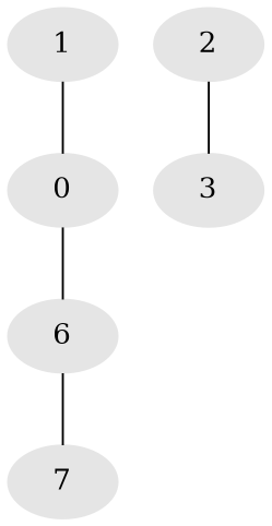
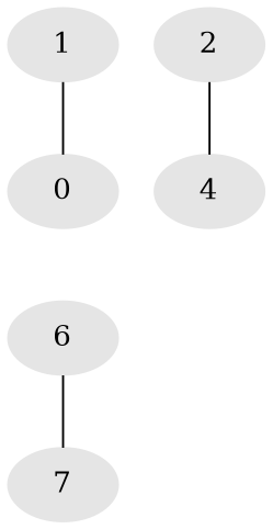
  graph {
    node [color=gray90 style=filled]
    1 [super="+5+20"]
    n2 [label=0 super="+15"]
    2 [super="+9"]
-   3 [super="+8+11"]
+   3 [super="+8+11" label=4]
    6 [super="+16+17"]
    7 [super="+10+14+18"]
    1 -- n2
-   n2 -- 6
    2 -- 3
    6 -- 7
  }
